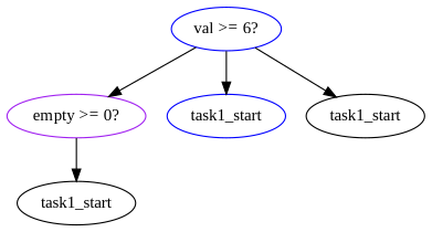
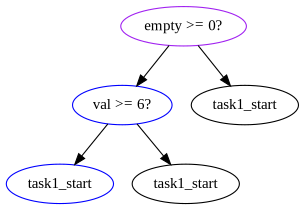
  digraph {
    fontname="Liberation Serif"
    node [color=blue fontname="Liberation Serif"]
    edge [fontname="Liberation Serif"]
    n1 [label="empty >= 0?" color=purple]
    n2 [label="val >= 6?"]
    n3 [label=task1_start color=black]
    n4 [label=task1_start]
    n5 [label=task1_start color=black]
-   n2 -> n1
+   n1 -> n2
    n1 -> n3
    n2 -> n4
    n2 -> n5
  }
